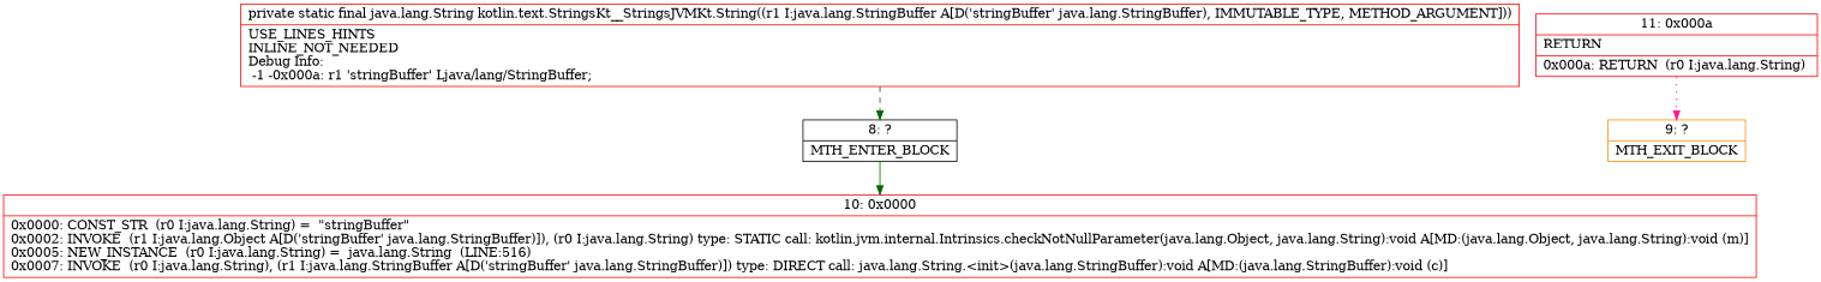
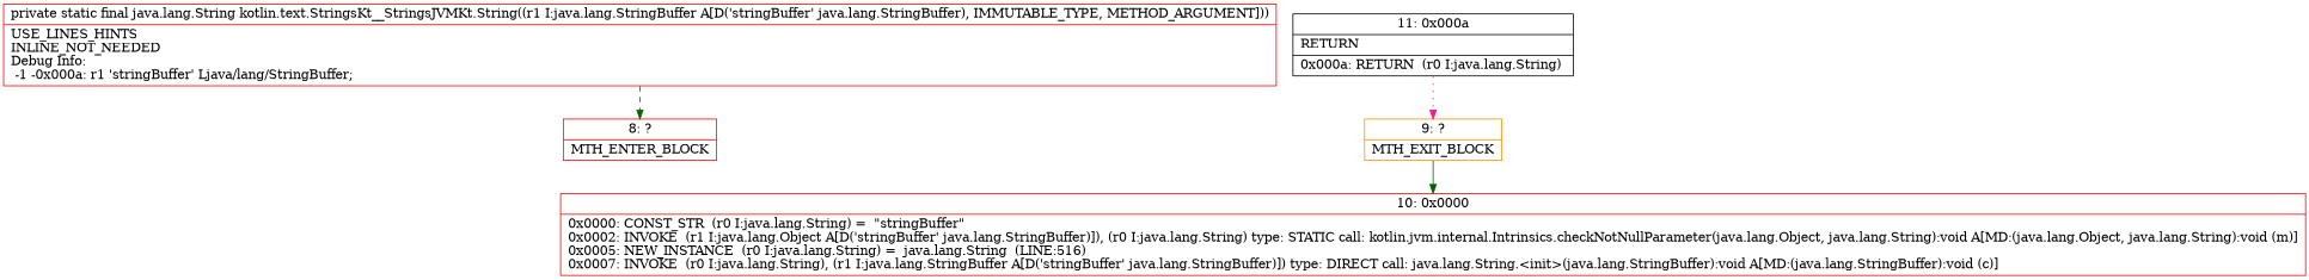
  digraph {
    node [color=black shape=record]
    edge [color=darkgreen]
-   n1 [label="{8\:\ ?|MTH_ENTER_BLOCK\l}"]
+   n1 [color=red label="{8\:\ ?|MTH_ENTER_BLOCK\l}"]
    n2 [color=red label="{10\:\ 0x0000|0x0000: CONST_STR  (r0 I:java.lang.String) =  \"stringBuffer\" \l0x0002: INVOKE  (r1 I:java.lang.Object A[D('stringBuffer' java.lang.StringBuffer)]), (r0 I:java.lang.String) type: STATIC call: kotlin.jvm.internal.Intrinsics.checkNotNullParameter(java.lang.Object, java.lang.String):void A[MD:(java.lang.Object, java.lang.String):void (m)]\l0x0005: NEW_INSTANCE  (r0 I:java.lang.String) =  java.lang.String  (LINE:516)\l0x0007: INVOKE  (r0 I:java.lang.String), (r1 I:java.lang.StringBuffer A[D('stringBuffer' java.lang.StringBuffer)]) type: DIRECT call: java.lang.String.\<init\>(java.lang.StringBuffer):void A[MD:(java.lang.StringBuffer):void (c)]\l}"]
-   n3 [color=red label="{11\:\ 0x000a|RETURN\l|0x000a: RETURN  (r0 I:java.lang.String) \l}"]
+   n3 [label="{11\:\ 0x000a|RETURN\l|0x000a: RETURN  (r0 I:java.lang.String) \l}"]
    n4 [color=darkorange label="{9\:\ ?|MTH_EXIT_BLOCK\l}"]
    n5 [color=red label="{private static final java.lang.String kotlin.text.StringsKt__StringsJVMKt.String((r1 I:java.lang.StringBuffer A[D('stringBuffer' java.lang.StringBuffer), IMMUTABLE_TYPE, METHOD_ARGUMENT]))  | USE_LINES_HINTS\lINLINE_NOT_NEEDED\lDebug Info:\l  \-1 \-0x000a: r1 'stringBuffer' Ljava\/lang\/StringBuffer;\l}"]
-   n1 -> n2 [style=solid]
+   n4 -> n2 [style=solid]
    n3 -> n4 [color=deeppink style=dotted]
    n5 -> n1 [style=dashed]
  }
